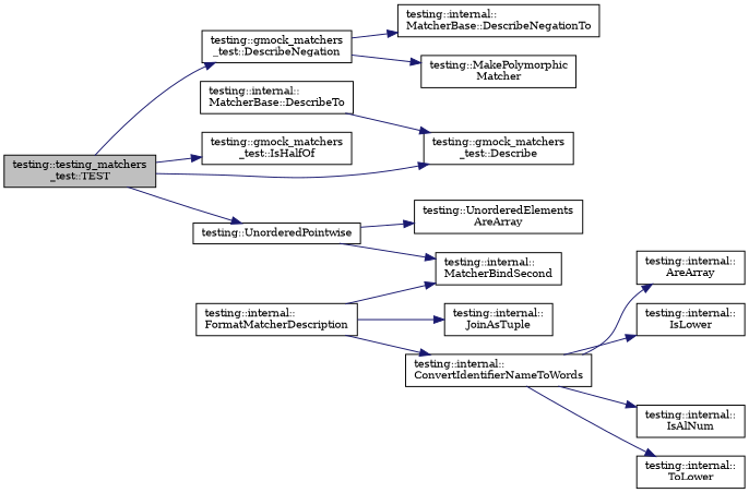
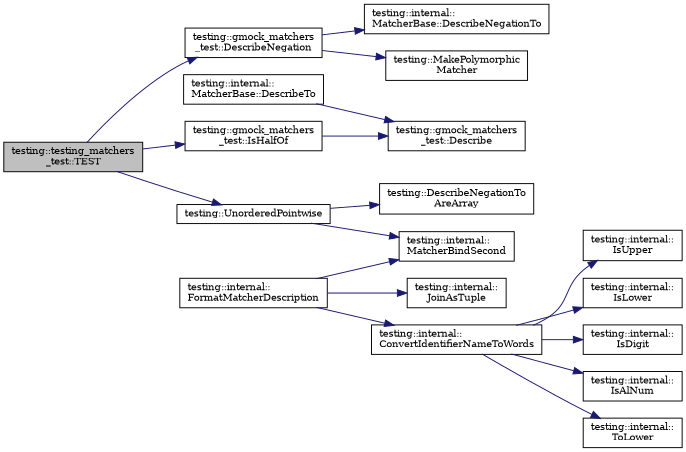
  digraph {
    fontname="DejaVu Serif"
    rankdir=LR
    node [color=black fillcolor=white fontname="DejaVu Serif" fontsize=10 shape=record style=filled]
    edge [color=midnightblue fontname="DejaVu Serif" fontsize=10 labelfontname=Helvetica labelfontsize=10 style=solid]
    n1 [fillcolor=grey75 fontcolor=black height=0.2 label="testing::testing_matchers\l_test::TEST" width=0.4]
    n2 [height=0.2 label="testing::UnorderedPointwise" width=0.4]
    n3 [height=0.2 label="testing::gmock_matchers\l_test::IsHalfOf" width=0.4]
    n4 [height=0.2 label="testing::gmock_matchers\l_test::Describe" width=0.4]
    n5 [height=0.2 label="testing::gmock_matchers\l_test::DescribeNegation" width=0.4]
    n6 [height=0.2 label="testing::internal::\lMatcherBindSecond" width=0.4]
-   n7 [height=0.2 label="testing::UnorderedElements\lAreArray" width=0.4]
+   n7 [height=0.2 label="testing::DescribeNegationTo\lAreArray" width=0.4]
    n8 [height=0.2 label="testing::MakePolymorphic\lMatcher" width=0.4]
    n9 [height=0.2 label="testing::internal::\lMatcherBase::DescribeNegationTo" width=0.4]
    n10 [height=0.2 label="testing::internal::\lFormatMatcherDescription" width=0.4]
    n11 [height=0.2 label="testing::internal::\lConvertIdentifierNameToWords" width=0.4]
    n12 [height=0.2 label="testing::internal::\lJoinAsTuple" width=0.4]
-   n13 [height=0.2 label="testing::internal::\lAreArray" width=0.4]
+   n13 [height=0.2 label="testing::internal::\lIsUpper" width=0.4]
    n14 [height=0.2 label="testing::internal::\lIsLower" width=0.4]
+   n15 [height=0.2 label="testing::internal::\lIsDigit" width=0.4]
    n16 [height=0.2 label="testing::internal::\lIsAlNum" width=0.4]
    n17 [height=0.2 label="testing::internal::\lToLower" width=0.4]
    n18 [height=0.2 label="testing::internal::\lMatcherBase::DescribeTo" width=0.4]
    n1 -> n2
    n1 -> n3
-   n1 -> n4
+   n3 -> n4
    n1 -> n5
    n2 -> n6
    n2 -> n7
    n5 -> n8
    n5 -> n9
    n10 -> n6
    n10 -> n11
    n10 -> n12
    n11 -> n13
    n11 -> n14
+   n11 -> n15
    n11 -> n16
    n11 -> n17
    n18 -> n4
  }
